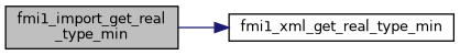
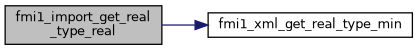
  digraph {
    rankdir=LR
    node [color=black fontname=Helvetica fontsize=10 shape=record style=filled]
-   n1 [fillcolor=grey75 fontcolor=black height=0.2 label="fmi1_import_get_real\l_type_min" width=0.4]
+   n1 [fillcolor=grey75 fontcolor=black height=0.2 label="fmi1_import_get_real\l_type_real" width=0.4]
    n2 [fillcolor=white height=0.2 label=fmi1_xml_get_real_type_min width=0.4]
    n1 -> n2 [color=midnightblue fontname=Helvetica fontsize=10 labelfontname=Helvetica labelfontsize=10 style=solid]
  }
